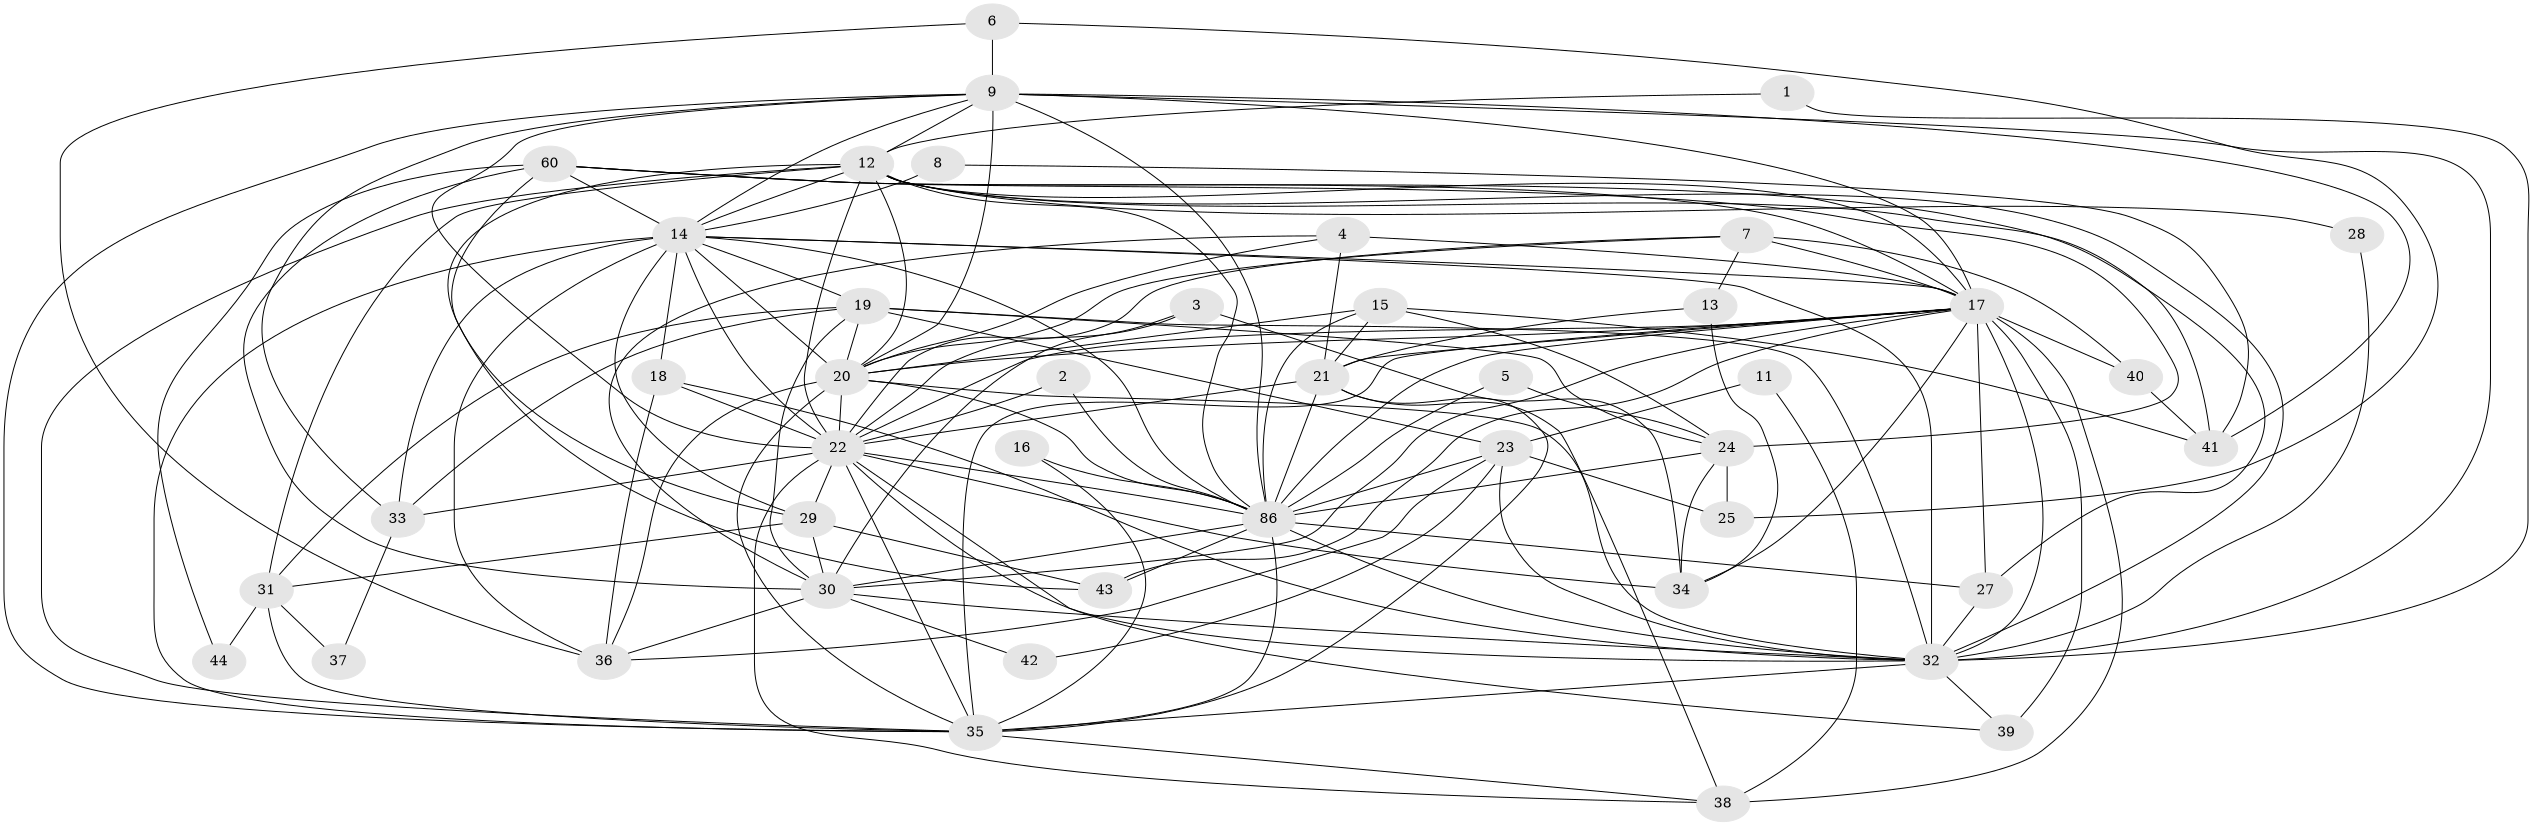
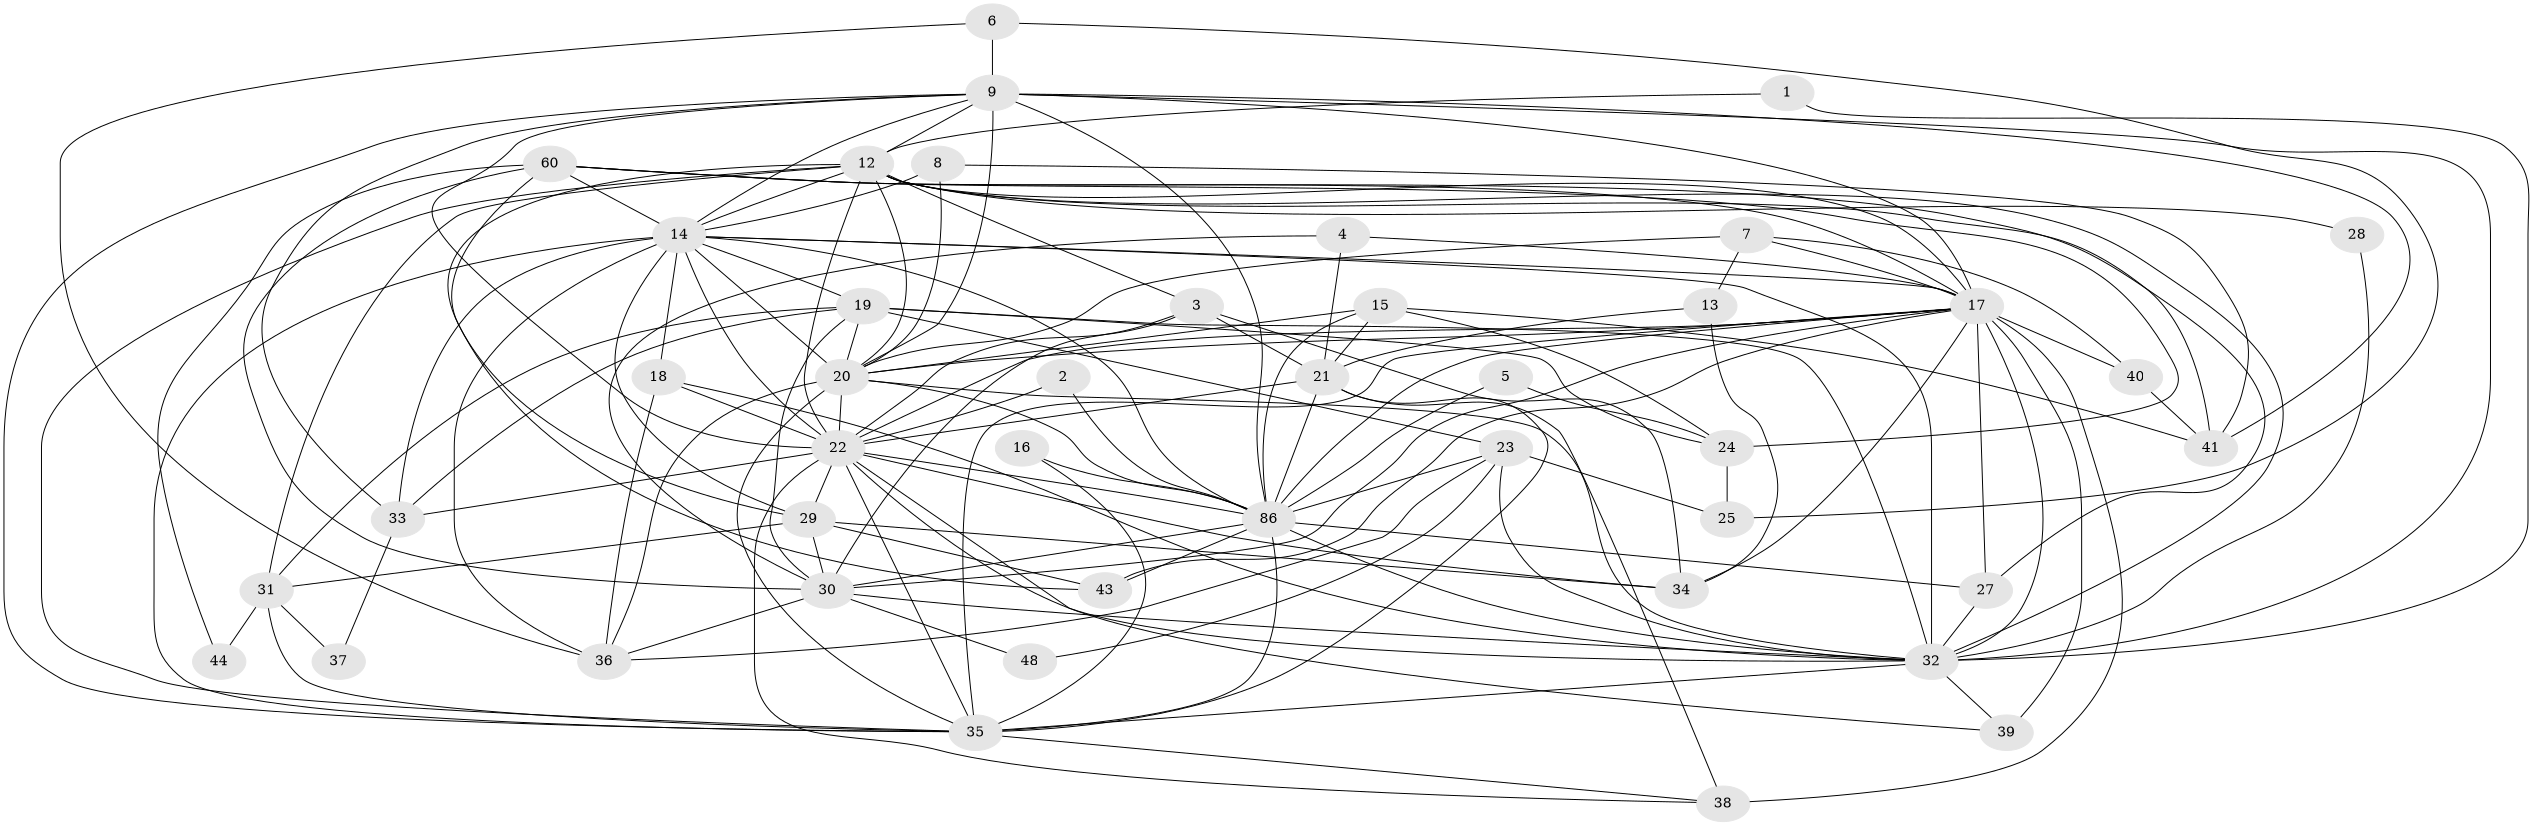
  graph {
    node [color=gray90 style=filled]
    edge [weight=1.0]
    1
    12
    32
    22
    n5 [label=86]
    17
    20
    14
    41
    35
    28
    31
    43
    39
    2
    34
    33
    29
    38
    30
    27
    3
    36
-   42
+   42 [label=48]
    4
    21
    40
    5
    24
    25
    6
    9
    7
    13
    8
    18
    19
    37
    n39 [label=60]
    44
-   11
    23
    15
    16
    1 -- 12
    1 -- 32
    12 -- 32
    12 -- 22 [weight=2.0]
-   12 -- n5
+   12 -- 3
    12 -- 17 [weight=3.0]
    12 -- 20 [weight=2.0]
    12 -- 14
    12 -- 41
    12 -- 35
    12 -- 28
    12 -- 31
    12 -- 43
    32 -- 35 [weight=2.0]
    32 -- 39
    22 -- 32 [weight=2.0]
    22 -- n5 [weight=2.0]
    22 -- 35
    22 -- 39
    22 -- 34
    22 -- 33
    22 -- 29
    22 -- 38
    n5 -- 32
    n5 -- 35 [weight=2.0]
    n5 -- 43
    n5 -- 30
    n5 -- 27
    17 -- 32 [weight=4.0]
    17 -- 22 [weight=3.0]
    17 -- n5 [weight=2.0]
    17 -- 20 [weight=2.0]
    17 -- 35 [weight=3.0]
    17 -- 43
    17 -- 39 [weight=2.0]
    17 -- 34
    17 -- 38 [weight=2.0]
    17 -- 30
    17 -- 27
-   17 -- 21 [weight=2.0]
+   3 -- 21 [weight=2.0]
    17 -- 40
    20 -- 32
    20 -- 22 [weight=3.0]
    20 -- n5 [weight=2.0]
    20 -- 35
    20 -- 36
    14 -- 32 [weight=3.0]
    14 -- 22
    14 -- n5
    14 -- 17 [weight=2.0]
    14 -- 20
    14 -- 35
    14 -- 33
    14 -- 29
    14 -- 36 [weight=2.0]
    14 -- 18
    14 -- 19
    35 -- 38
    28 -- 32
    31 -- 35
    31 -- 37
    31 -- 44
    2 -- 22
    2 -- n5
    33 -- 37
    29 -- 31
    29 -- 43
-   24 -- 34
+   29 -- 34
    29 -- 30
    30 -- 32
    30 -- 36
    30 -- 42
    27 -- 32 [weight=2.0]
    3 -- 22
    3 -- 34
    3 -- 30
    4 -- 17
    4 -- 30
    4 -- 21
    21 -- 22
    21 -- n5
    21 -- 35
    21 -- 38
    40 -- 41
    5 -- n5
    5 -- 24
-   24 -- n5
    24 -- 25
    6 -- 36
    6 -- 25
    6 -- 9
    9 -- 12
    9 -- 32
    9 -- 22
    9 -- n5
    9 -- 17 [weight=3.0]
    9 -- 20 [weight=2.0]
    9 -- 14
    9 -- 41
    9 -- 35
    9 -- 33 [weight=2.0]
-   7 -- 22
    7 -- 17
    7 -- 20
    7 -- 40 [weight=2.0]
    7 -- 13
    13 -- 34
    13 -- 21
-   4 -- 20
+   8 -- 20
    8 -- 14
    8 -- 41
    18 -- 32
    18 -- 22
    18 -- 36
    19 -- 32
    19 -- 20
    19 -- 31
    19 -- 33
    19 -- 30
    19 -- 24
    19 -- 23
    n39 -- 17
    n39 -- 14
    n39 -- 29 [weight=2.0]
    n39 -- 30
    n39 -- 27
    n39 -- 24
    n39 -- 44
-   11 -- 38
-   11 -- 23
    23 -- 32
    23 -- n5
    23 -- 36
    23 -- 42
    23 -- 25
    15 -- n5
    15 -- 20
    15 -- 41
    15 -- 21
    15 -- 24
    16 -- n5 [weight=2.0]
    16 -- 35
  }
